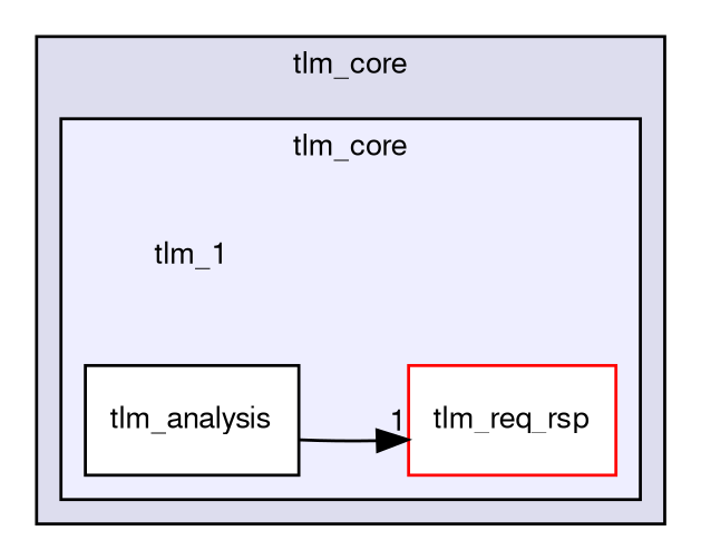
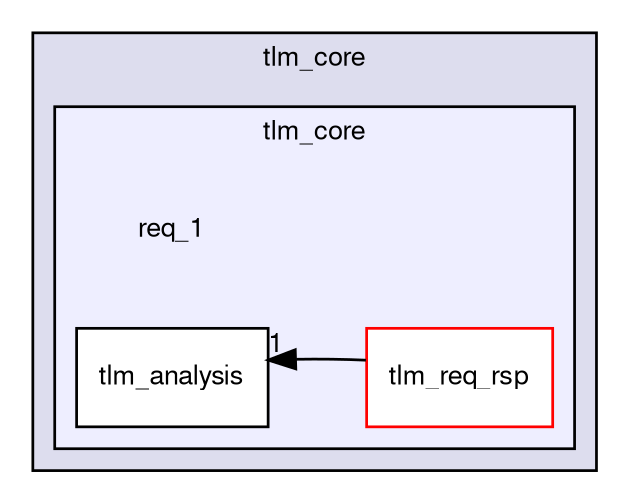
  digraph {
    compound=true
    rankdir=LR
    node [fontname=FreeSans fontsize=10 shape=box fillcolor=white style=filled]
-   n1 [label=tlm_1 shape=plaintext fillcolor="" style=""]
+   n1 [label=req_1 shape=plaintext fillcolor="" style=""]
    n2 [color=black label=tlm_analysis]
    n3 [color=red label=tlm_req_rsp]
    subgraph cluster_1 {
      bgcolor="#ddddee"
      fontname=FreeSans
      fontsize=10
      label=tlm_core
      pencolor=black
      subgraph cluster_2 {
        bgcolor="#eeeeff"
        fontname=FreeSans
        fontsize=10
        pencolor=black
        n1
        n2
        n3
      }
    }
-   n2 -> n3 [headlabel=1 labeldistance=1.5 labelfontname=FreeSans labelfontsize=10]
+   n3 -> n2 [headlabel=1 labeldistance=1.5 labelfontname=FreeSans labelfontsize=10]
  }
